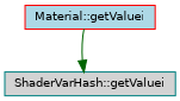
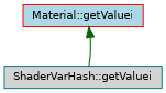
  digraph {
    rankdir=TB
    node [fontname=Helvetica fontsize=10 shape=record style=filled]
    n1 [color=red fillcolor=lightblue fontcolor=black height=0.2 label="Material::getValuei" width=0.4]
    n2 [color=teal fillcolor=lightgrey height=0.2 label="ShaderVarHash::getValuei" width=0.4]
-   n1 -> n2 [color=darkgreen fontname=Helvetica fontsize=10 labelfontname=Helvetica labelfontsize=10 style=solid]
+   n2 -> n1 [color=darkgreen fontname=Helvetica fontsize=10 labelfontname=Helvetica labelfontsize=10 style=solid]
  }
